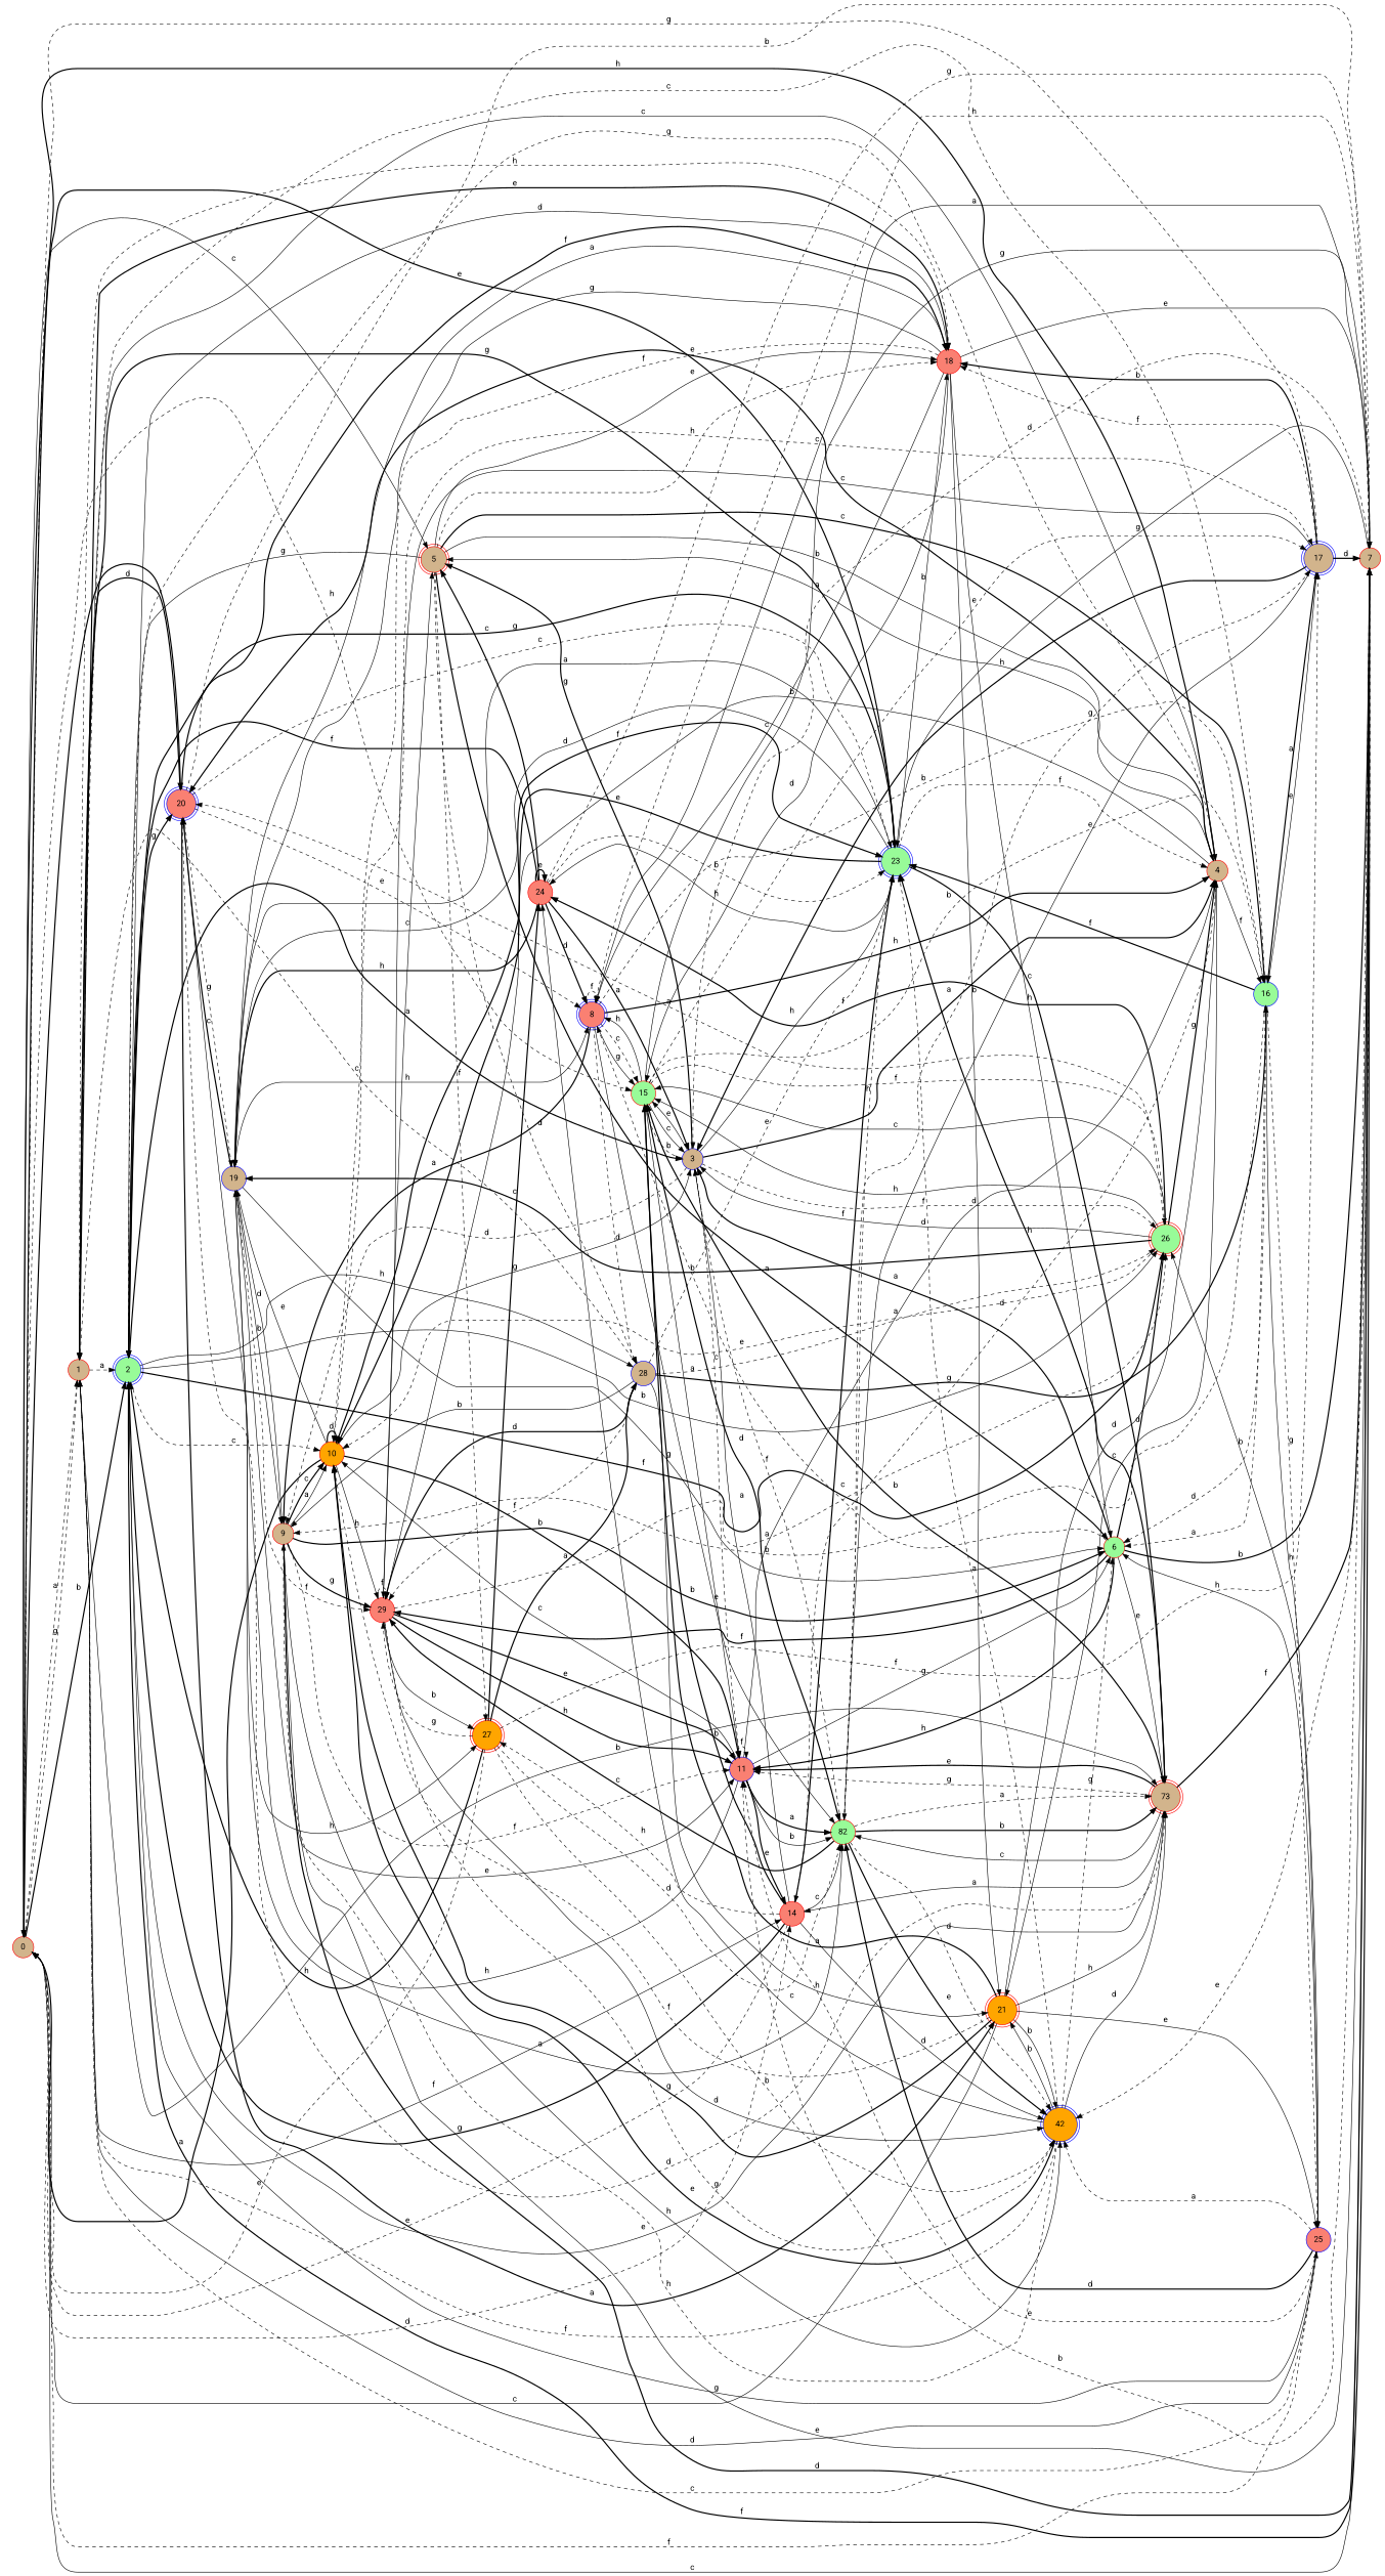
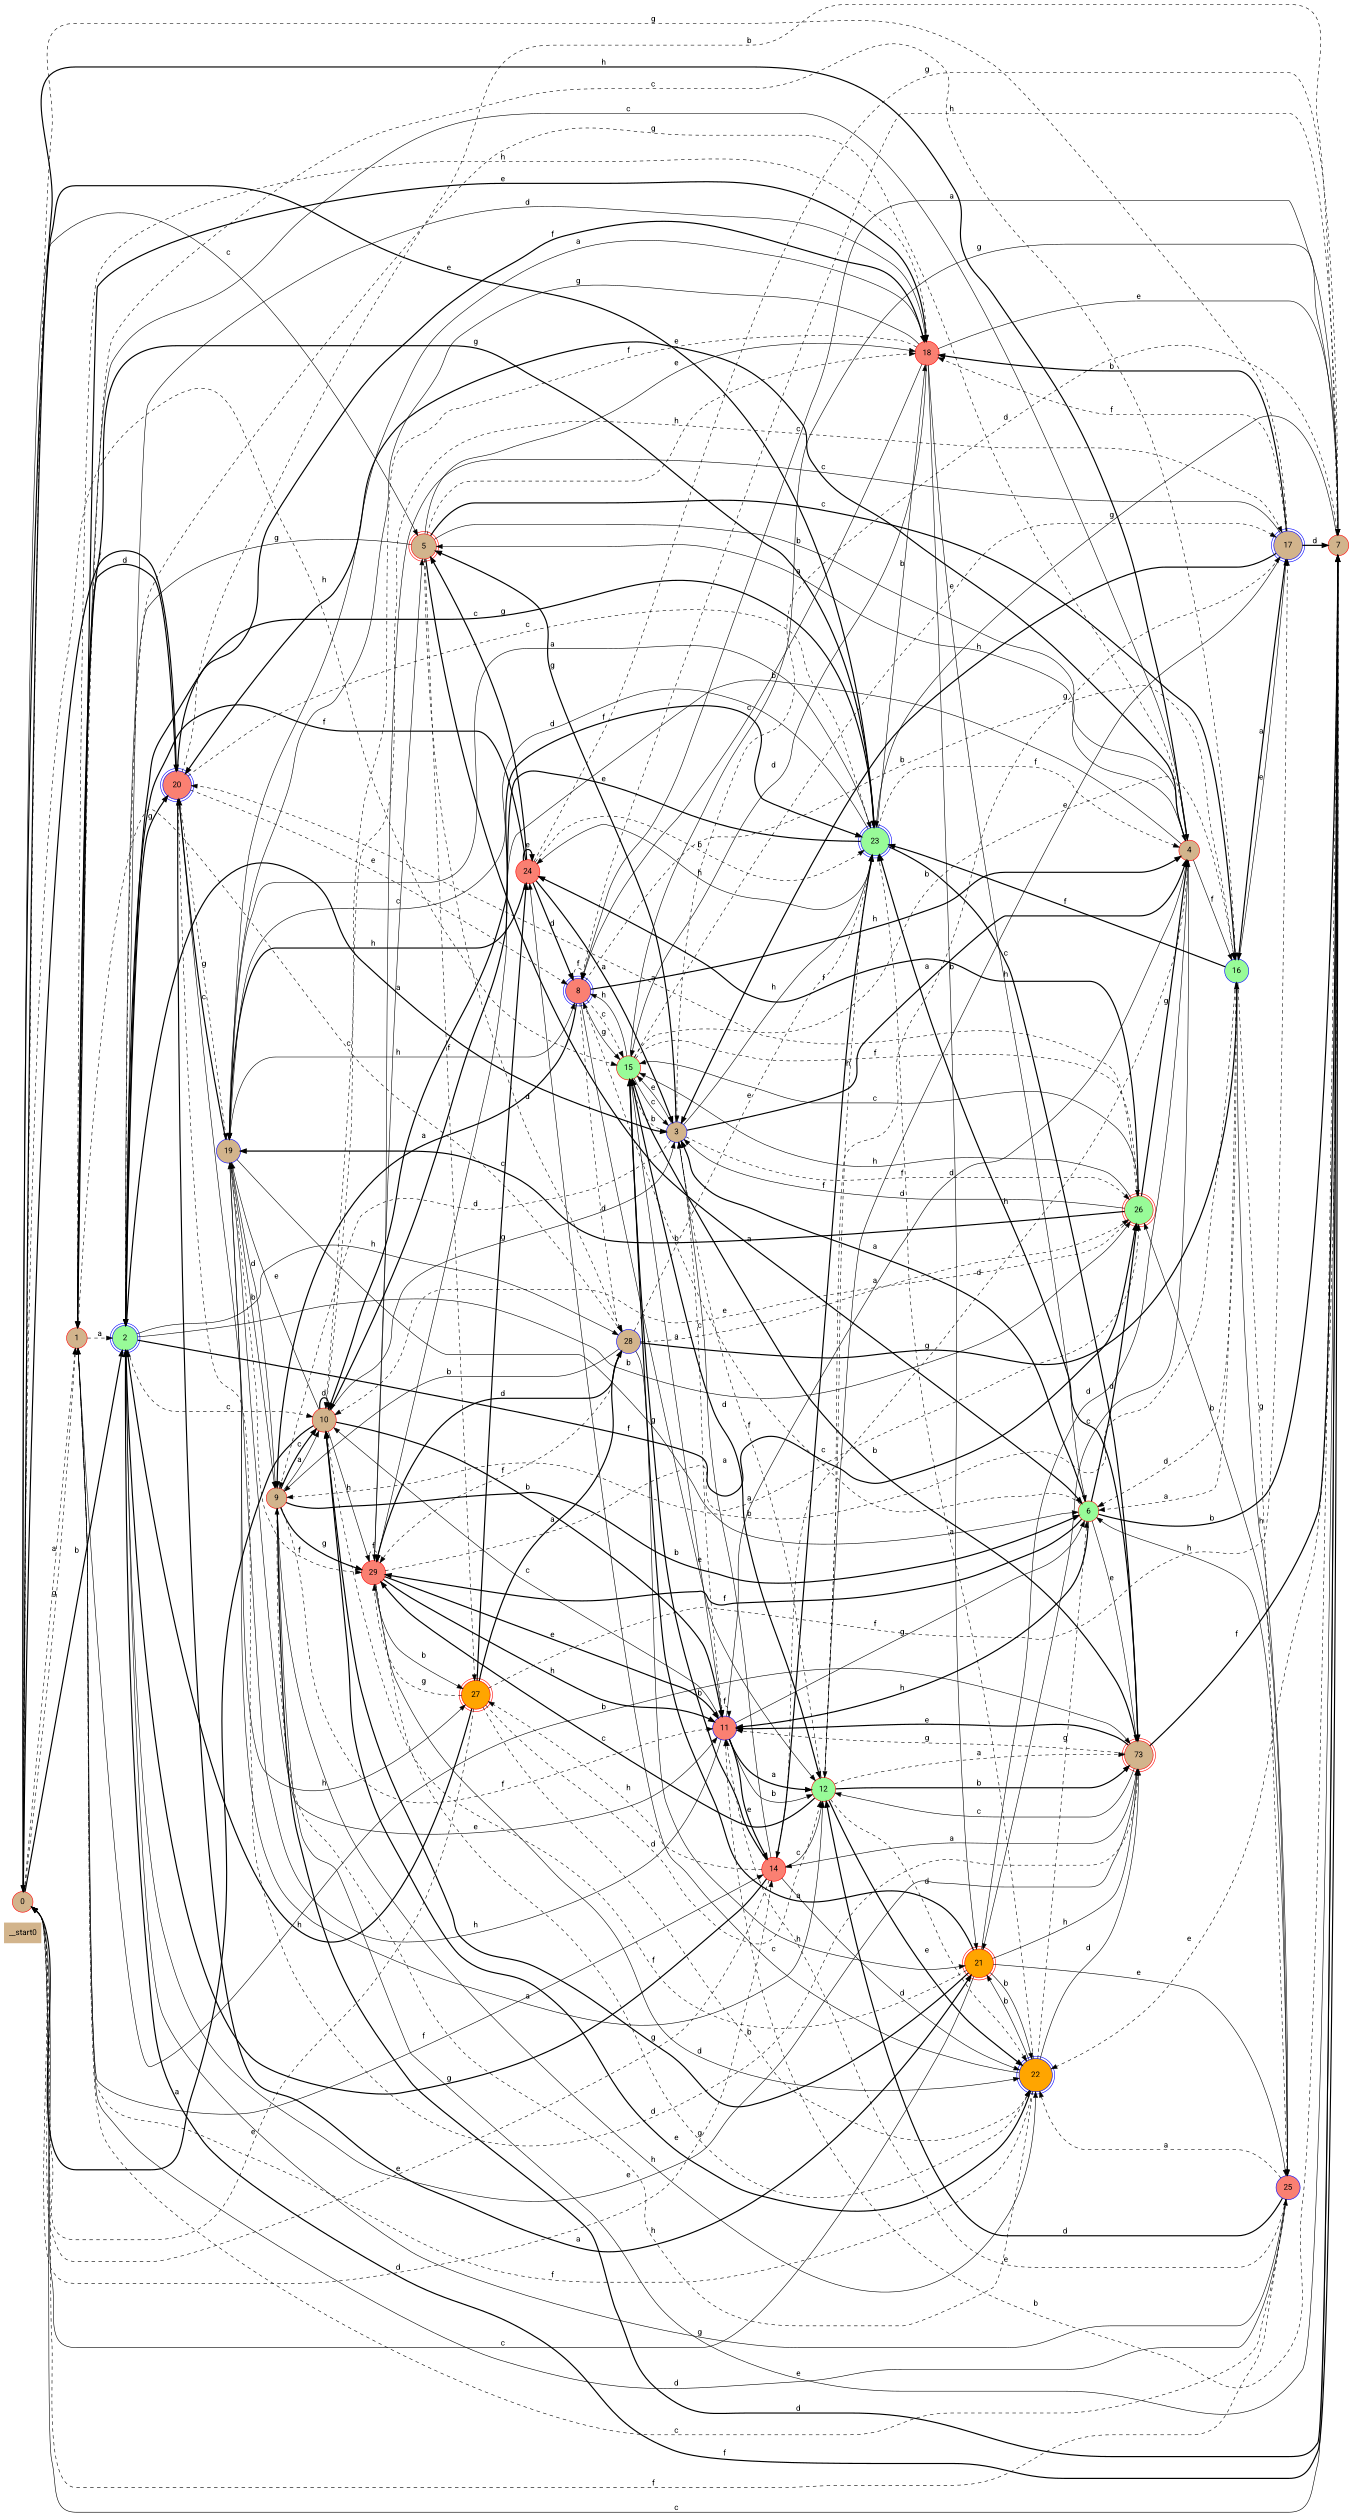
  digraph {
    fontname=Roboto
    rankdir=LR
    node [color=red fillcolor=tan fontname=Roboto shape=circle style=filled]
    edge [fontname=Roboto style=solid]
+   __start0 [color=blue shape=none]
    n2 [label=0]
    n3 [label=1]
    n4 [color=blue fillcolor=palegreen label=2 shape=doublecircle style="rounded,filled"]
    n5 [label=5 shape=doublecircle style="rounded,filled"]
    n6 [fillcolor=salmon label=14]
    n7 [fillcolor=palegreen label=15]
    n8 [color=blue fillcolor=salmon label=20 shape=doublecircle style="rounded,filled"]
    n9 [color=blue fillcolor=palegreen label=23 shape=doublecircle style="rounded,filled"]
    n10 [label=4]
    n11 [label=73 shape=doublecircle style="rounded,filled"]
    n12 [fillcolor=salmon label=18]
    n13 [color=blue fillcolor=salmon label=25]
    n14 [color=blue label=3]
-   n15 [fillcolor=orange label=10]
+   n15 [label=10]
    n16 [fillcolor=palegreen label=26 shape=doublecircle style="rounded,filled"]
    n17 [color=blue label=28]
    n18 [color=blue fillcolor=palegreen label=16]
    n19 [fillcolor=palegreen label=6]
    n20 [fillcolor=orange label=27 shape=doublecircle style="rounded,filled"]
-   n21 [color=blue fillcolor=orange label=42 shape=doublecircle style="rounded,filled"]
-   n22 [fillcolor=palegreen label=82]
+   n21 [color=blue fillcolor=orange label=22 shape=doublecircle style="rounded,filled"]
+   n22 [fillcolor=palegreen label=12]
    n23 [color=blue fillcolor=salmon label=11]
    n24 [label=7]
    n25 [color=blue fillcolor=salmon label=8 shape=doublecircle style="rounded,filled"]
    n26 [color=blue label=17 shape=doublecircle style="rounded,filled"]
    n27 [fillcolor=orange label=21 shape=doublecircle style="rounded,filled"]
    n28 [color=blue label=19]
    n29 [fillcolor=salmon label=24]
    n30 [fillcolor=salmon label=29]
    n31 [label=9]
    n2 -> n3 [label=a style=dashed]
    n2 -> n3 [label=g style=dashed]
    n2 -> n4 [label=b style=bold]
    n2 -> n5 [label=c]
    n2 -> n6 [label=d style=dashed]
    n2 -> n7 [label=h style=dashed]
    n2 -> n8 [label=f style=bold]
    n2 -> n9 [label=e style=bold]
    n3 -> n4 [label=a style=dashed]
    n3 -> n6 [label=f]
    n3 -> n9 [label=g style=bold]
    n3 -> n10 [label=c]
    n3 -> n11 [label=b]
    n3 -> n12 [label=e style=bold]
    n3 -> n12 [label=h style=dashed]
    n3 -> n13 [label=d]
    n4 -> n8 [label=g style=bold]
    n4 -> n11 [label=e]
    n4 -> n12 [label=d]
    n4 -> n14 [label=a style=bold]
    n4 -> n15 [label=c style=dashed]
    n4 -> n16 [label=b]
    n4 -> n16 [label=f style=bold]
    n4 -> n17 [label=h]
    n5 -> n4 [label=g]
    n5 -> n10 [label=b]
    n5 -> n12 [label=e]
    n5 -> n12 [label=h style=dashed]
    n5 -> n17 [label=d style=dashed]
    n5 -> n18 [label=c style=bold]
    n5 -> n19 [label=a style=bold]
    n5 -> n20 [label=f style=dashed]
    n6 -> n2 [label=e style=dashed]
    n6 -> n4 [label=g style=bold]
    n6 -> n7 [label=b style=bold]
    n6 -> n9 [label=f style=bold]
    n6 -> n14 [label=a]
    n6 -> n20 [label=h style=dashed]
    n6 -> n21 [label=d]
    n6 -> n22 [label=c]
    n7 -> n14 [label=c]
    n7 -> n16 [label=f style=dashed]
    n7 -> n18 [label=b style=dashed]
    n7 -> n22 [label=d style=bold]
    n7 -> n23 [label=a]
    n7 -> n24 [label=g]
    n7 -> n25 [label=h]
    n7 -> n26 [label=e style=dashed]
    n8 -> n3 [label=d style=bold]
    n8 -> n9 [label=c style=dashed]
    n8 -> n12 [label=f style=bold]
    n8 -> n20 [label=h]
    n8 -> n24 [label=b style=dashed]
    n8 -> n25 [label=e style=dashed]
    n8 -> n27 [label=a style=bold]
    n8 -> n28 [label=g style=dashed]
    n9 -> n4 [label=g style=bold]
    n9 -> n10 [label=f style=dashed]
    n9 -> n11 [label=c style=bold]
    n9 -> n12 [label=b]
    n9 -> n15 [label=e style=bold]
    n9 -> n28 [label=a]
    n9 -> n28 [label=d]
    n9 -> n29 [label=h]
    n10 -> n2 [label=h style=bold]
    n10 -> n4 [label=g style=dashed]
    n10 -> n5 [label=a]
    n10 -> n6 [label=d style=dashed]
    n10 -> n8 [label=e style=bold]
    n10 -> n18 [label=f]
    n10 -> n27 [label=c]
    n10 -> n30 [label=b]
    n11 -> n6 [label=a]
    n11 -> n7 [label=b style=bold]
    n11 -> n8 [label=d style=dashed]
    n11 -> n9 [label=h style=bold]
    n11 -> n22 [label=c]
    n11 -> n23 [label=e style=bold]
    n11 -> n23 [label=g style=dashed]
    n11 -> n24 [label=f style=bold]
    n12 -> n7 [label=d]
    n12 -> n15 [label=f style=dashed]
    n12 -> n19 [label=h]
    n12 -> n24 [label=e]
    n12 -> n25 [label=c]
    n12 -> n27 [label=b]
    n12 -> n28 [label=a]
    n12 -> n28 [label=g]
    n13 -> n2 [label=f style=dashed]
    n13 -> n3 [label=c style=dashed]
    n13 -> n4 [label=g]
    n13 -> n16 [label=b]
    n13 -> n19 [label=h]
    n13 -> n21 [label=a style=dashed]
    n13 -> n22 [label=d style=bold]
    n13 -> n23 [label=e style=dashed]
    n14 -> n5 [label=g style=bold]
    n14 -> n7 [label=b style=dashed]
    n14 -> n7 [label=e]
    n14 -> n9 [label=h]
    n14 -> n10 [label=a style=bold]
    n14 -> n16 [label=f style=dashed]
    n14 -> n23 [label=c style=dashed]
    n14 -> n31 [label=d style=dashed]
    n15 -> n2 [label=a style=bold]
    n15 -> n9 [label=f style=bold]
    n15 -> n14 [label=g]
    n15 -> n15 [label=d style=bold]
    n15 -> n23 [label=b style=bold]
    n15 -> n26 [label=c style=dashed]
    n15 -> n28 [label=e]
    n15 -> n30 [label=h]
    n16 -> n7 [label=c]
    n16 -> n7 [label=h]
    n16 -> n8 [label=a style=dashed]
    n16 -> n10 [label=g style=bold]
    n16 -> n14 [label=d]
    n16 -> n15 [label=e style=dashed]
    n16 -> n28 [label=b style=bold]
    n16 -> n29 [label=f style=bold]
    n17 -> n3 [label=c style=dashed]
    n17 -> n9 [label=e style=dashed]
    n17 -> n16 [label=a style=dashed]
    n17 -> n18 [label=g style=bold]
    n17 -> n27 [label=h]
    n17 -> n30 [label=d style=bold]
    n17 -> n30 [label=f style=dashed]
    n17 -> n31 [label=b]
    n18 -> n3 [label=c style=dashed]
    n18 -> n9 [label=f style=bold]
    n18 -> n13 [label=g style=dashed]
    n18 -> n13 [label=h]
    n18 -> n19 [label=a style=dashed]
    n18 -> n19 [label=d style=dashed]
    n18 -> n26 [label=e]
    n18 -> n31 [label=b style=dashed]
    n19 -> n11 [label=e]
    n19 -> n14 [label=a style=bold]
    n19 -> n16 [label=d style=bold]
    n19 -> n23 [label=h style=bold]
    n19 -> n24 [label=b style=bold]
    n19 -> n25 [label=c style=dashed]
    n19 -> n30 [label=f style=bold]
    n20 -> n2 [label=e style=dashed]
    n20 -> n4 [label=h style=bold]
    n20 -> n17 [label=a style=bold]
    n20 -> n21 [label=b style=dashed]
    n20 -> n22 [label=d style=dashed]
    n20 -> n26 [label=f style=dashed]
    n20 -> n29 [label=c style=bold]
    n20 -> n30 [label=g style=dashed]
    n21 -> n3 [label=f style=dashed]
    n21 -> n9 [label=a style=dashed]
    n21 -> n11 [label=d]
    n21 -> n15 [label=e style=bold]
    n21 -> n19 [label=g style=dashed]
    n21 -> n27 [label=b]
    n21 -> n29 [label=c]
    n21 -> n31 [label=h style=dashed]
    n22 -> n9 [label=h style=dashed]
    n22 -> n11 [label=a style=dashed]
    n22 -> n11 [label=b style=bold]
    n22 -> n14 [label=f style=dashed]
    n22 -> n21 [label=d style=dashed]
    n22 -> n21 [label=e style=bold]
    n22 -> n26 [label=g style=dashed]
    n22 -> n30 [label=c style=bold]
    n23 -> n6 [label=e style=bold]
    n23 -> n10 [label=d]
    n23 -> n15 [label=c]
    n23 -> n19 [label=g]
    n23 -> n22 [label=a style=bold]
    n23 -> n22 [label=b]
    n23 -> n23 [label=f style=dashed]
    n23 -> n28 [label=h]
    n24 -> n2 [label=c]
    n24 -> n4 [label=f style=bold]
    n24 -> n9 [label=g]
    n24 -> n14 [label=d style=dashed]
    n24 -> n21 [label=e style=dashed]
    n24 -> n23 [label=b style=dashed]
    n24 -> n25 [label=a]
    n24 -> n25 [label=h style=dashed]
    n25 -> n7 [label=c style=dashed]
    n25 -> n7 [label=g]
    n25 -> n10 [label=h style=bold]
    n25 -> n17 [label=d style=dashed]
    n25 -> n18 [label=b style=dashed]
    n25 -> n22 [label=e]
    n25 -> n25 [label=f style=dashed]
    n25 -> n31 [label=a style=bold]
    n26 -> n2 [label=g style=dashed]
    n26 -> n12 [label=b style=bold]
    n26 -> n12 [label=f style=dashed]
    n26 -> n14 [label=h style=bold]
    n26 -> n18 [label=a style=bold]
    n26 -> n22 [label=e]
    n26 -> n24 [label=d style=bold]
    n26 -> n30 [label=c]
    n27 -> n2 [label=c]
    n27 -> n7 [label=a style=bold]
    n27 -> n10 [label=d]
    n27 -> n11 [label=h]
    n27 -> n13 [label=e]
    n27 -> n15 [label=f style=dashed]
    n27 -> n15 [label=g style=bold]
    n27 -> n21 [label=b]
    n28 -> n8 [label=c style=bold]
    n28 -> n19 [label=g]
    n28 -> n22 [label=a]
    n28 -> n23 [label=e]
    n28 -> n25 [label=h]
    n28 -> n30 [label=f style=dashed]
    n28 -> n31 [label=b]
    n28 -> n31 [label=d]
    n29 -> n4 [label=f style=bold]
    n29 -> n5 [label=c style=bold]
    n29 -> n9 [label=b style=dashed]
    n29 -> n14 [label=a style=bold]
    n29 -> n24 [label=g style=dashed]
    n29 -> n25 [label=d style=bold]
    n29 -> n28 [label=h style=bold]
    n29 -> n29 [label=e style=bold]
    n30 -> n5 [label=c]
    n30 -> n16 [label=a style=dashed]
    n30 -> n20 [label=b]
    n30 -> n21 [label=d]
    n30 -> n21 [label=g style=dashed]
    n30 -> n23 [label=e style=bold]
    n30 -> n23 [label=h style=bold]
    n30 -> n30 [label=f style=dashed]
    n31 -> n15 [label=a]
    n31 -> n15 [label=c style=bold]
    n31 -> n19 [label=b style=bold]
    n31 -> n21 [label=h]
    n31 -> n23 [label=f style=dashed]
    n31 -> n24 [label=d style=bold]
    n31 -> n24 [label=e]
    n31 -> n30 [label=g style=bold]
  }
